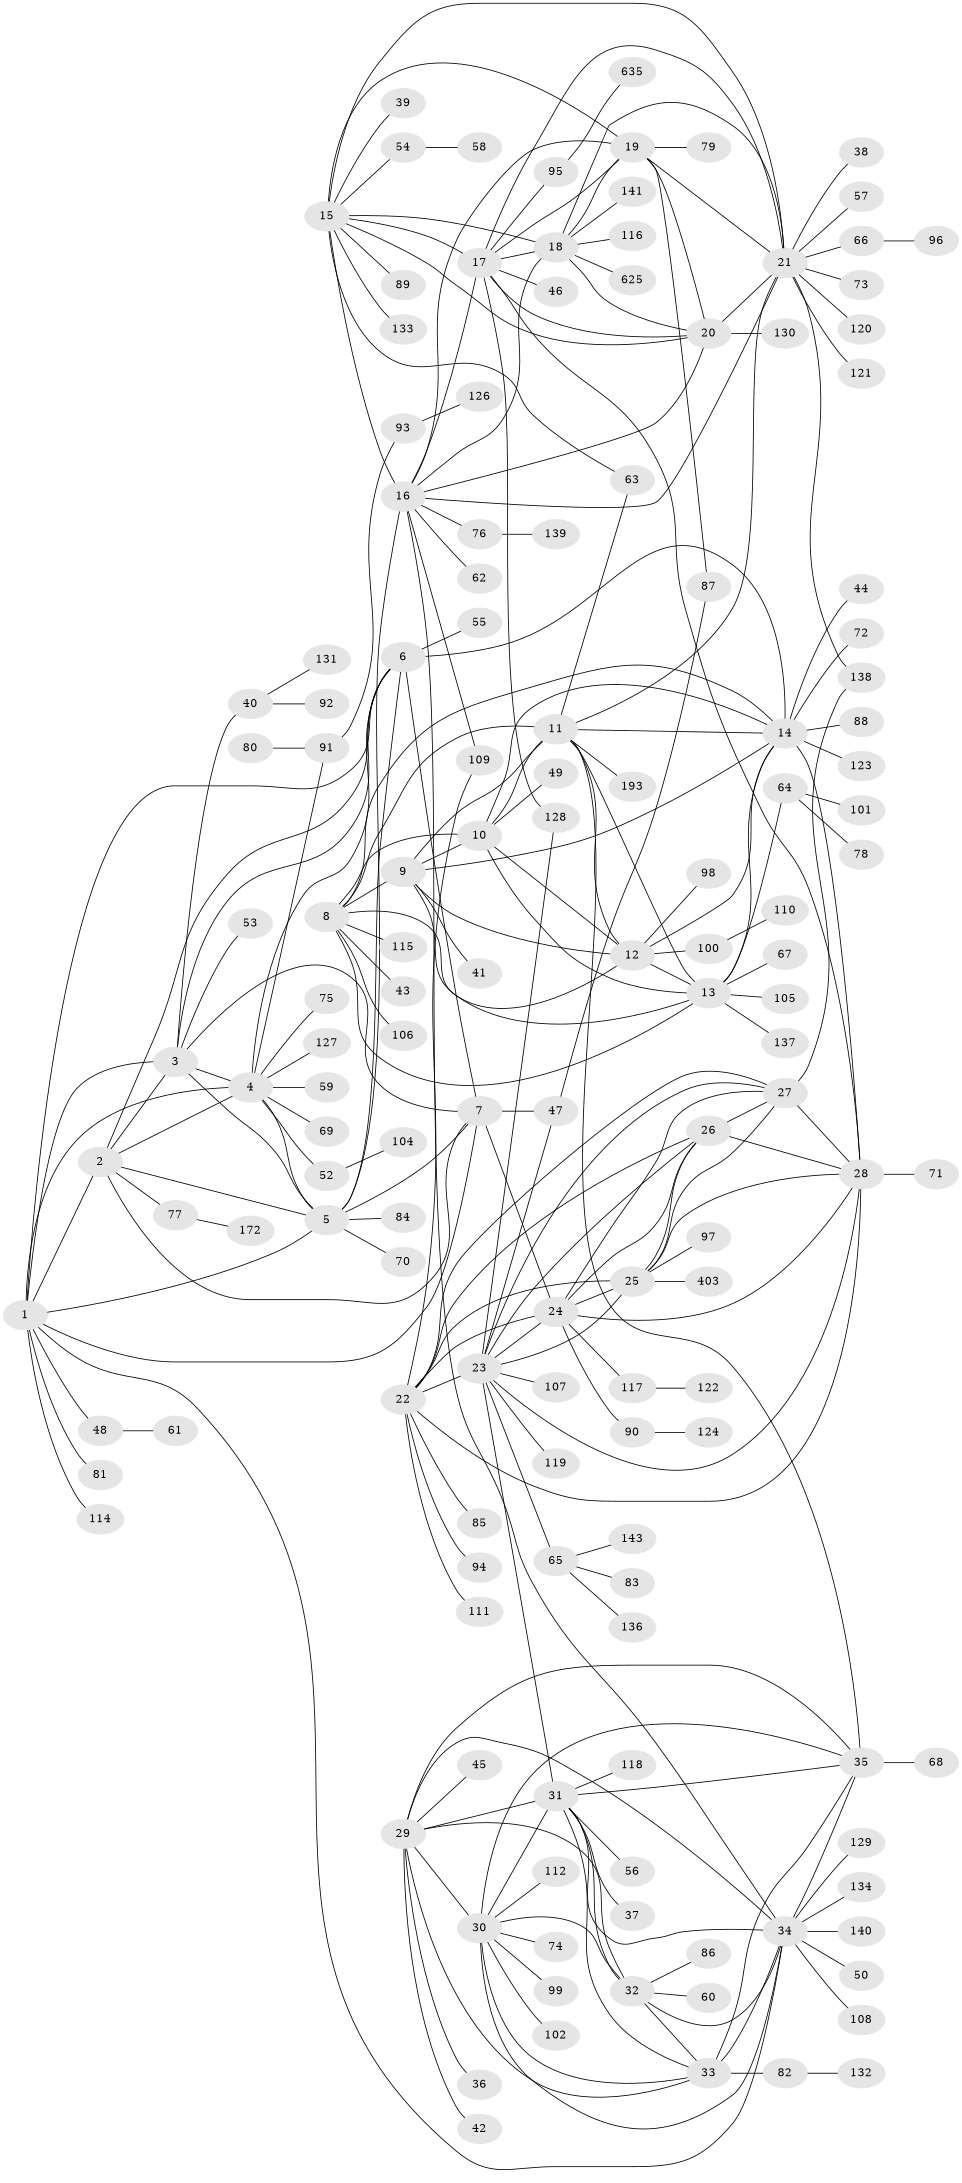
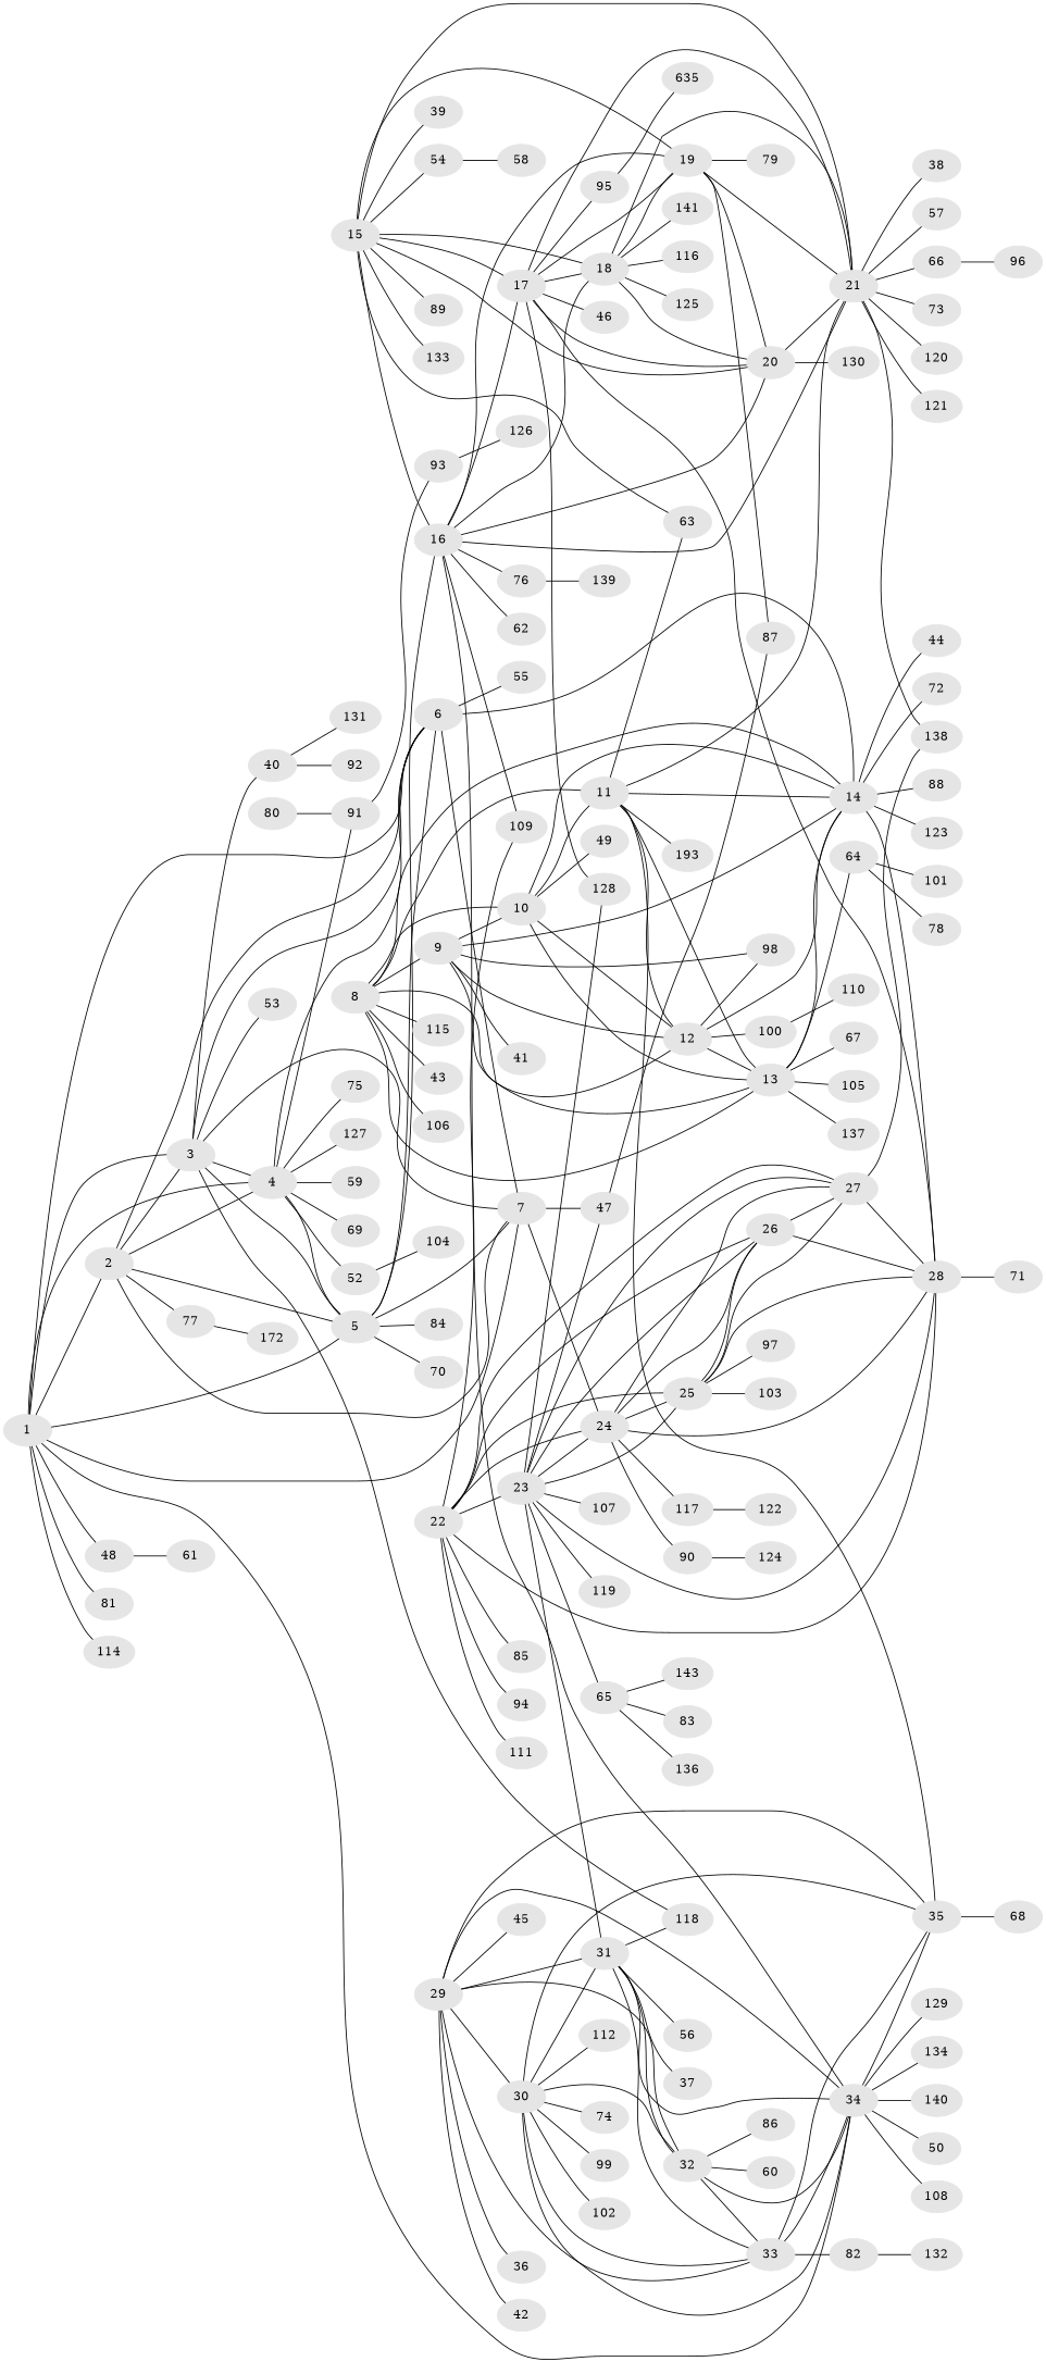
  graph {
    rankdir=LR
    node [color=gray90 style=filled]
    1
    2
    3
    4
    5
    6
    7
    34
    48
    81
    114
    77
    40
    53
    118
    52
    59
    69
    75
    127
    91
    16
    70
    84
    14
    55
    24
    47
    35
    50
    108
    129
    134
    140
    61
    n36 [label=172]
    92
    131
    104
    21
    17
    18
    19
    20
    62
    76
    109
    28
    44
    72
    88
    123
    25
    26
    27
    90
    117
    87
    8
    9
    10
    11
    12
    13
    43
    106
    115
    41
    49
    63
    n71 [label=193]
    98
    100
    64
    67
    105
    137
    38
    57
    66
    73
    120
    121
    138
    68
    110
    78
    101
    71
    15
    39
    54
    89
    133
    46
    95
    128
    116
-   125 [label=625]
+   125
    141
    79
    130
    58
    80
    139
    n106 [label=635]
    96
    22
    23
    85
    94
    111
    31
    65
    107
    119
    97
-   103 [label=403]
+   103
    32
    33
    37
    56
    83
    136
    143
    124
    122
    29
    30
    36
    42
    45
    74
    99
    102
    112
    60
    86
    82
    132
    93
    126
    1 -- 2
    1 -- 3
    1 -- 4
    1 -- 5
    1 -- 6
    1 -- 7
    1 -- 34
    1 -- 48
    1 -- 81
    1 -- 114
    2 -- 3
    2 -- 4
    2 -- 5
    2 -- 6
    2 -- 7
    2 -- 77
    3 -- 4
    3 -- 5
    3 -- 6
    3 -- 7
    3 -- 40
    3 -- 53
+   3 -- 118
    4 -- 5
    4 -- 6
    4 -- 52
    4 -- 59
    4 -- 69
    4 -- 75
    4 -- 127
    4 -- 91
    5 -- 6
    5 -- 7
    5 -- 16
    5 -- 70
    5 -- 84
    6 -- 7
    6 -- 14
    6 -- 55
    7 -- 24
    7 -- 47
    34 -- 35
    34 -- 50
    34 -- 108
    34 -- 129
    34 -- 134
    34 -- 140
    48 -- 61
    77 -- n36
    40 -- 92
    40 -- 131
    52 -- 104
    91 -- 93
    16 -- 34
    16 -- 21
    16 -- 17
    16 -- 18
    16 -- 19
    16 -- 20
    16 -- 62
    16 -- 76
    16 -- 109
    14 -- 28
    14 -- 44
    14 -- 72
    14 -- 88
    14 -- 123
    24 -- 28
    24 -- 25
    24 -- 26
    24 -- 27
    24 -- 90
    24 -- 117
    47 -- 87
    35 -- 68
    21 -- 38
    21 -- 57
    21 -- 66
    21 -- 73
    21 -- 120
    21 -- 121
    21 -- 138
    17 -- 21
    17 -- 18
    17 -- 19
    17 -- 20
    17 -- 28
    17 -- 46
    17 -- 95
    17 -- 128
    18 -- 21
    18 -- 19
    18 -- 20
    18 -- 116
    18 -- 125
    18 -- 141
    19 -- 21
    19 -- 20
    19 -- 87
    19 -- 79
    20 -- 21
    20 -- 130
    76 -- 139
    28 -- 71
    25 -- 28
    25 -- 26
    25 -- 27
    25 -- 97
    25 -- 103
    26 -- 28
    26 -- 27
    27 -- 28
    27 -- 138
    90 -- 124
    117 -- 122
    8 -- 14
    8 -- 9
    8 -- 10
    8 -- 11
    8 -- 12
    8 -- 13
    8 -- 43
    8 -- 106
    8 -- 115
    9 -- 14
    9 -- 10
-   9 -- 11
+   9 -- 98
    9 -- 12
    9 -- 13
    9 -- 41
    10 -- 14
    10 -- 11
    10 -- 12
    10 -- 13
    10 -- 49
    11 -- 14
    11 -- 35
    11 -- 21
    11 -- 12
    11 -- 13
    11 -- 63
    11 -- n71
    12 -- 14
    12 -- 13
    12 -- 98
    12 -- 100
    13 -- 14
    13 -- 64
    13 -- 67
    13 -- 105
    13 -- 137
    100 -- 110
    64 -- 78
    64 -- 101
    66 -- 96
    15 -- 16
    15 -- 21
    15 -- 17
    15 -- 18
    15 -- 19
    15 -- 20
    15 -- 63
    15 -- 39
    15 -- 54
    15 -- 89
    15 -- 133
    54 -- 58
    95 -- n106
    80 -- 91
    22 -- 24
    22 -- 109
    22 -- 28
    22 -- 25
    22 -- 26
    22 -- 27
    22 -- 23
    22 -- 85
    22 -- 94
    22 -- 111
    23 -- 24
    23 -- 47
    23 -- 28
    23 -- 25
    23 -- 26
    23 -- 27
    23 -- 128
    23 -- 31
    23 -- 65
    23 -- 107
    23 -- 119
    31 -- 34
    31 -- 118
-   31 -- 35
    31 -- 32
    31 -- 33
    31 -- 37
    31 -- 56
    65 -- 83
    65 -- 136
    65 -- 143
    32 -- 34
    32 -- 33
    32 -- 60
    32 -- 86
    33 -- 34
    33 -- 35
    33 -- 82
    29 -- 34
    29 -- 35
    29 -- 31
    29 -- 32
    29 -- 33
    29 -- 30
    29 -- 36
    29 -- 42
    29 -- 45
    30 -- 34
    30 -- 35
    30 -- 31
    30 -- 32
    30 -- 33
    30 -- 74
    30 -- 99
    30 -- 102
    30 -- 112
    82 -- 132
    93 -- 126
  }
